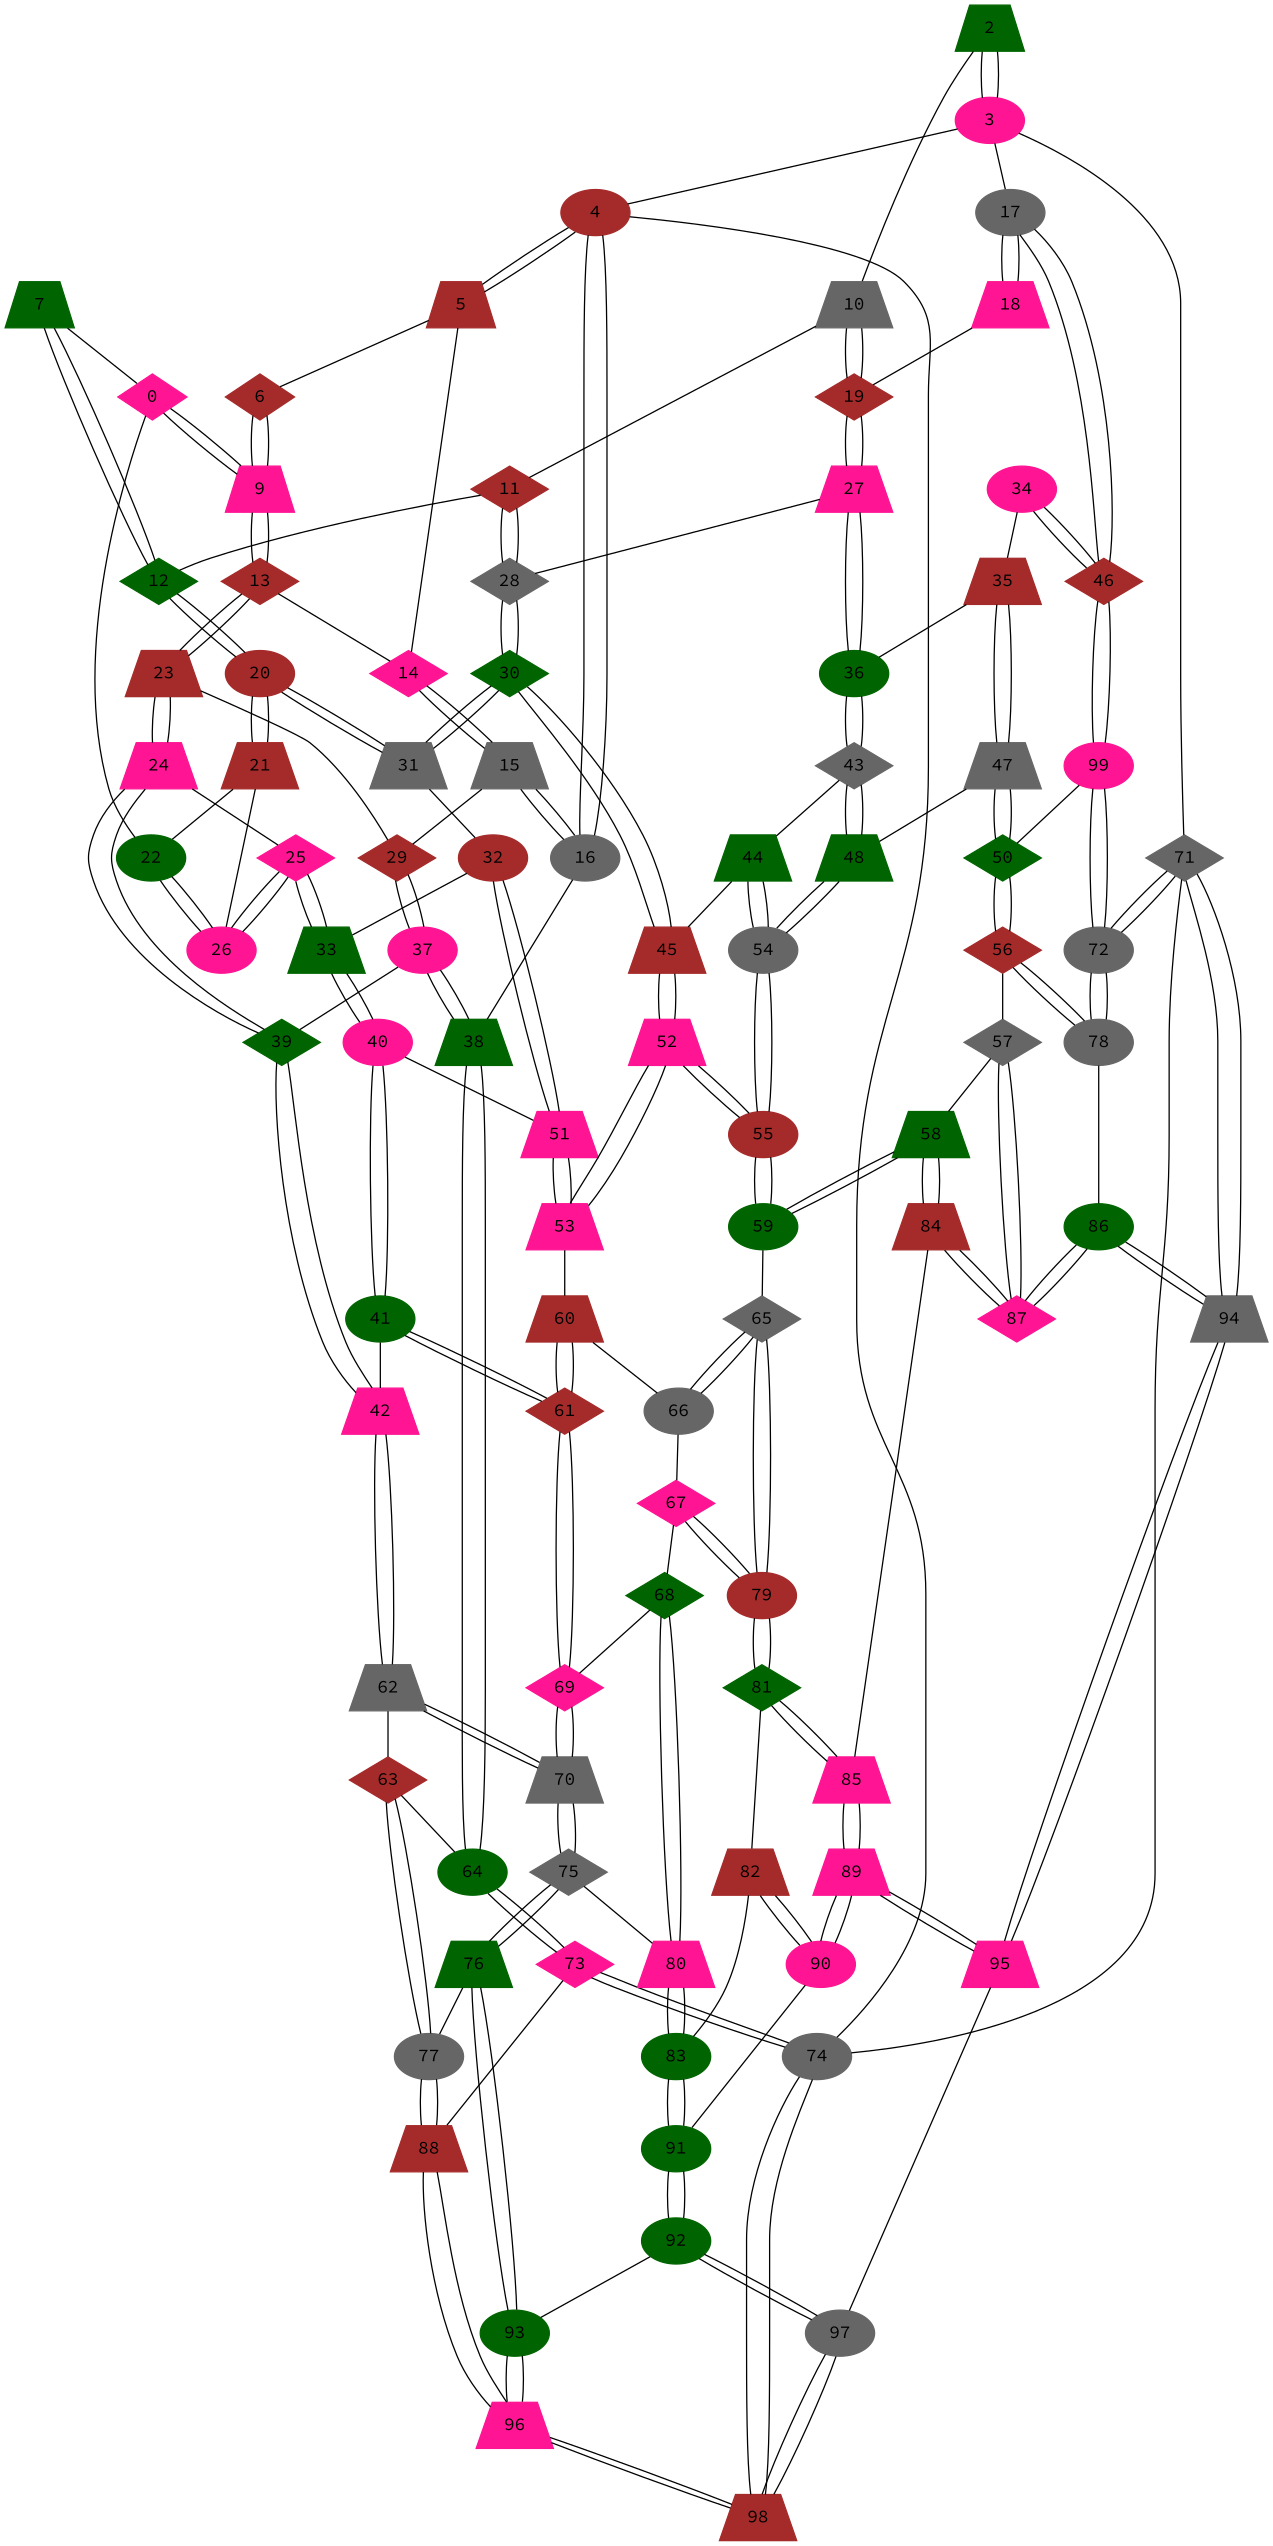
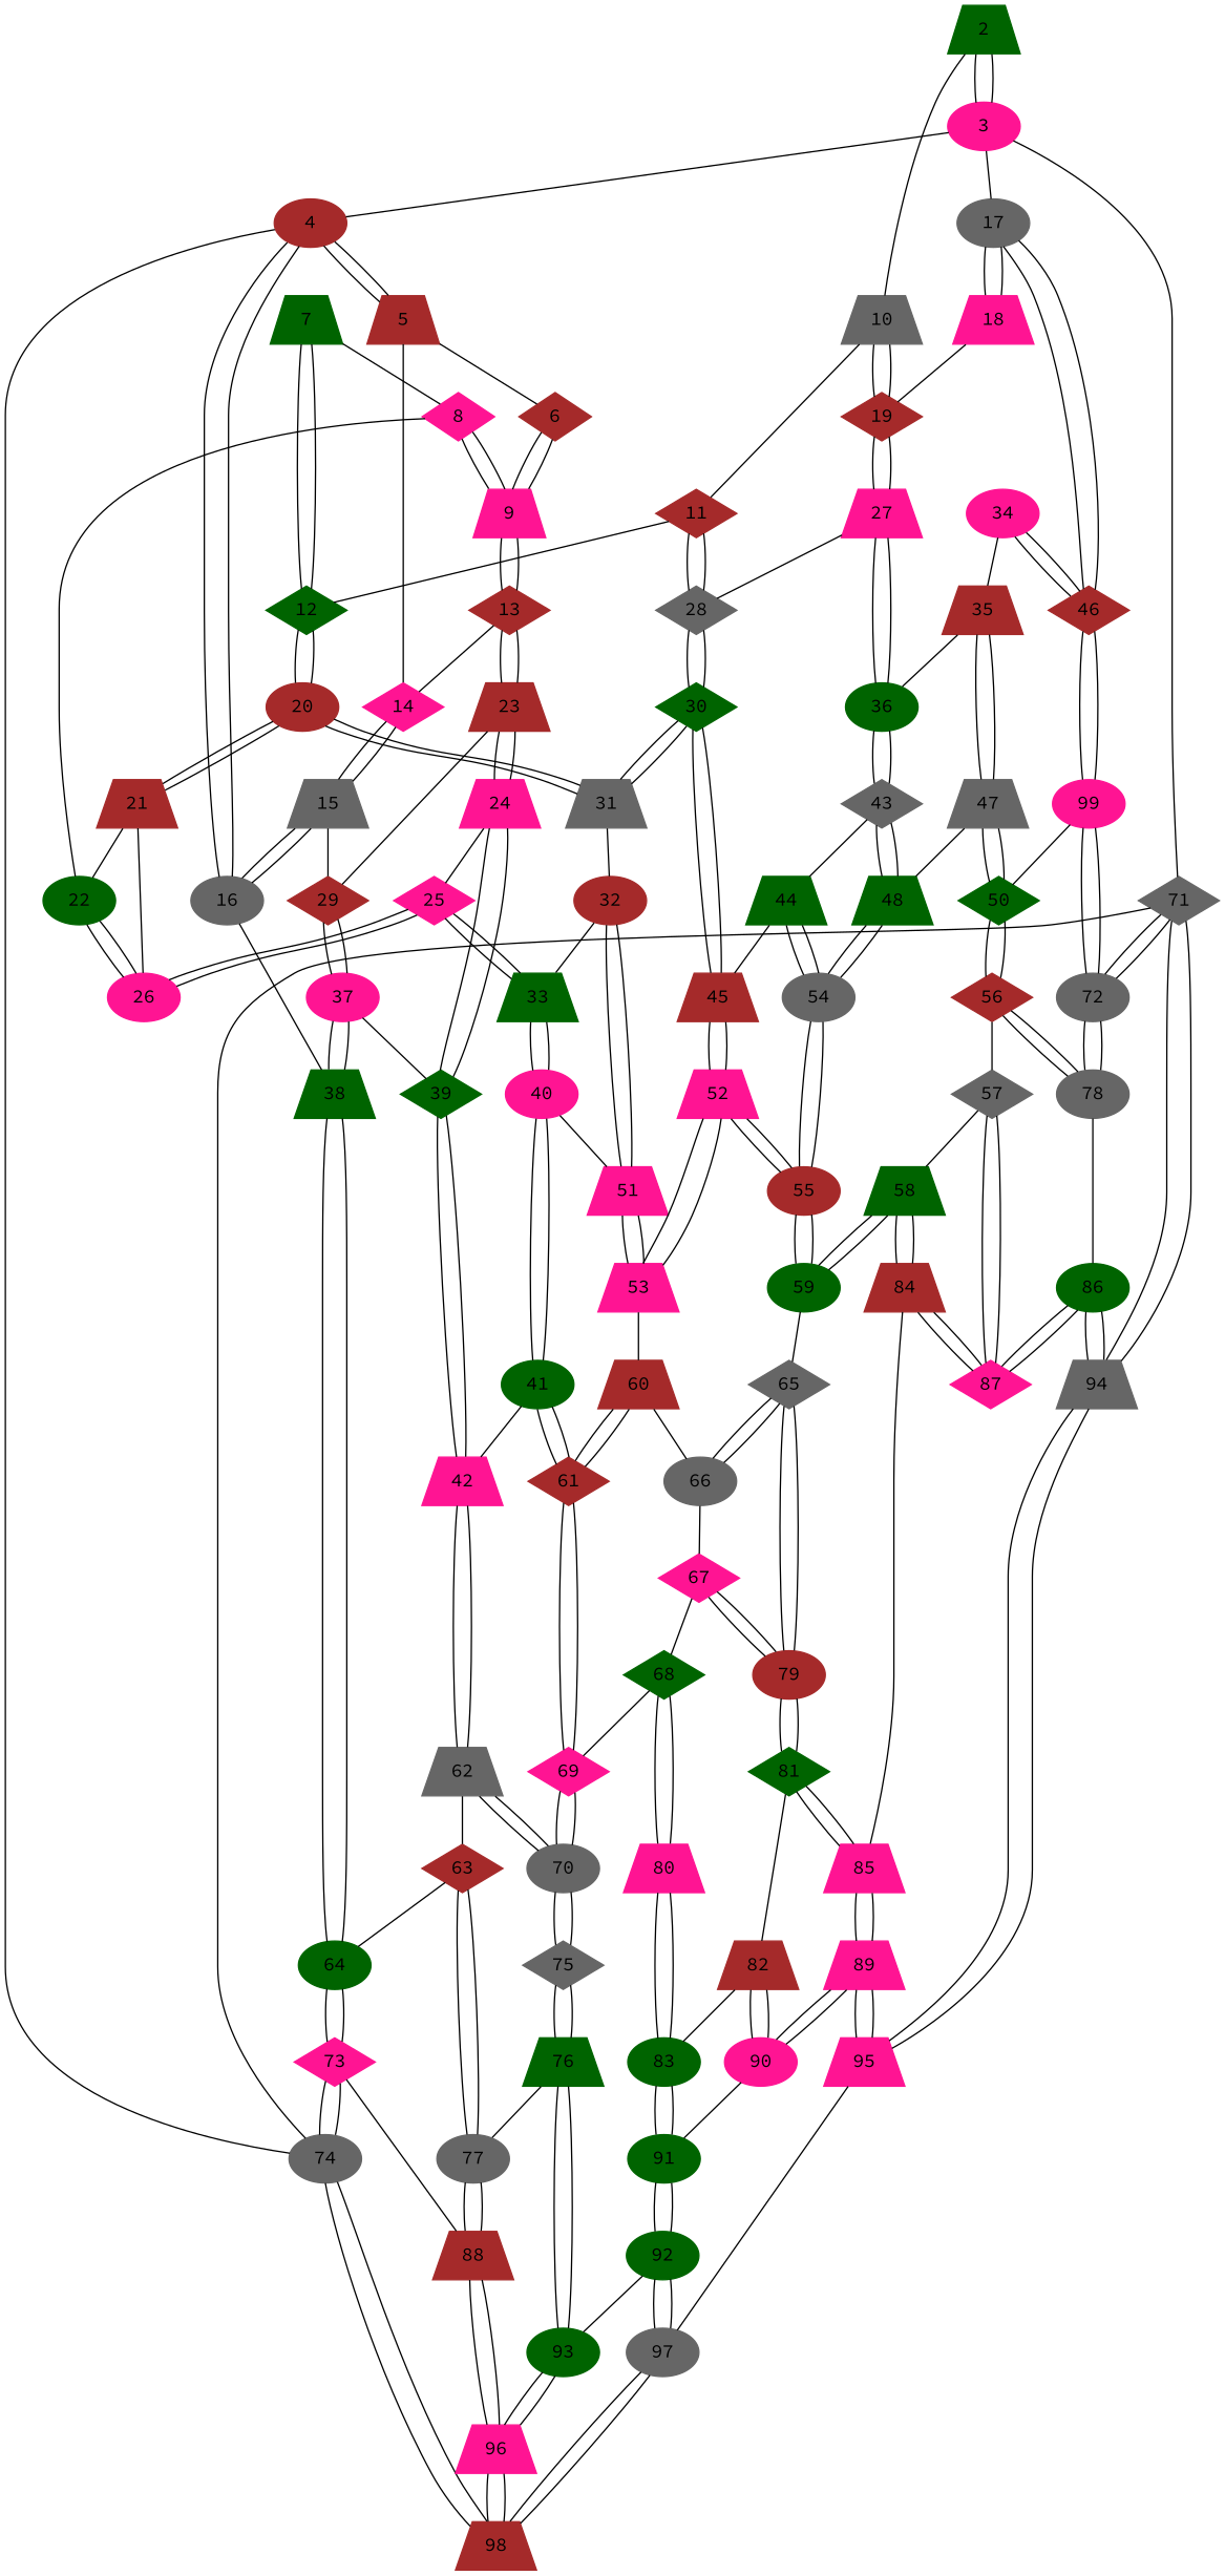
  graph {
    fontname="Source Code Pro"
    node [color=deeppink fontname="Source Code Pro" shape=trapezium style=filled]
    edge [fontname="Source Code Pro"]
    2 [color=darkgreen]
    3 [shape=ellipse]
    10 [color=gray40]
    7 [color=darkgreen]
-   8 [shape=diamond label=0]
+   8 [shape=diamond]
    12 [color=darkgreen shape=diamond]
    4 [color=brown shape=ellipse]
    17 [color=gray40 shape=ellipse]
    71 [color=gray40 shape=diamond]
    11 [color=brown shape=diamond]
    19 [color=brown shape=diamond]
    5 [color=brown]
    16 [color=gray40 shape=ellipse]
    74 [color=gray40 shape=ellipse]
    18
    46 [color=brown shape=diamond]
    72 [color=gray40 shape=ellipse]
    94 [color=gray40]
    6 [color=brown shape=diamond]
    14 [shape=diamond]
    38 [color=darkgreen]
    98 [color=brown]
    9
    15 [color=gray40]
    13 [color=brown shape=diamond]
    22 [color=darkgreen shape=ellipse]
    20 [color=brown shape=ellipse]
    26 [shape=ellipse]
    23 [color=brown]
    28 [color=gray40 shape=diamond]
    27
    30 [color=darkgreen shape=diamond]
    21 [color=brown]
    31 [color=gray40]
    29 [color=brown shape=diamond]
    24
    37 [shape=ellipse]
    64 [color=darkgreen shape=ellipse]
    n39 [label=99 shape=ellipse]
    34 [shape=ellipse]
    35 [color=brown]
    36 [color=darkgreen shape=ellipse]
    32 [color=brown shape=ellipse]
    25 [shape=diamond]
    39 [color=darkgreen shape=diamond]
    33 [color=darkgreen]
    42
    40 [shape=ellipse]
    43 [color=gray40 shape=diamond]
    45 [color=brown]
    52
    51
    53
    41 [color=darkgreen shape=ellipse]
    47 [color=gray40]
    48 [color=darkgreen]
    50 [color=darkgreen shape=diamond]
    44 [color=darkgreen]
    73 [shape=diamond]
    62 [color=gray40]
    61 [color=brown shape=diamond]
    69 [shape=diamond]
    63 [color=brown shape=diamond]
-   70 [color=gray40]
+   70 [color=gray40 shape=ellipse]
    54 [color=gray40 shape=ellipse]
    55 [color=brown shape=ellipse]
    56 [color=brown shape=diamond]
    78 [color=gray40 shape=ellipse]
    57 [color=gray40 shape=diamond]
    60 [color=brown]
    59 [color=darkgreen shape=ellipse]
    66 [color=gray40 shape=ellipse]
    65 [color=gray40 shape=diamond]
    58 [color=darkgreen]
    87 [shape=diamond]
    86 [color=darkgreen shape=ellipse]
    84 [color=brown]
    85
    79 [color=brown shape=ellipse]
    67 [shape=diamond]
    77 [color=gray40 shape=ellipse]
    75 [color=gray40 shape=diamond]
    88 [color=brown]
    81 [color=darkgreen shape=diamond]
    68 [color=darkgreen shape=diamond]
    80
    83 [color=darkgreen shape=ellipse]
    76 [color=darkgreen]
    95
    96
    93 [color=darkgreen shape=ellipse]
    82 [color=brown]
    91 [color=darkgreen shape=ellipse]
    90 [shape=ellipse]
    89
    92 [color=darkgreen shape=ellipse]
    97 [color=gray40 shape=ellipse]
    2 -- 3
    2 -- 3
    2 -- 10
    3 -- 4
    3 -- 17
    3 -- 71
    10 -- 11
    10 -- 19
    10 -- 19
    7 -- 8
    7 -- 12
    7 -- 12
    8 -- 9
    8 -- 9
    8 -- 22
    12 -- 20
    12 -- 20
    4 -- 5
    4 -- 5
    4 -- 16
    4 -- 16
    4 -- 74
    17 -- 18
    17 -- 18
    17 -- 46
    17 -- 46
    71 -- 74
    71 -- 72
    71 -- 72
    71 -- 94
    71 -- 94
    11 -- 12
    11 -- 28
    11 -- 28
    19 -- 27
    19 -- 27
    5 -- 6
    5 -- 14
    16 -- 38
    74 -- 98
    74 -- 98
    18 -- 19
    46 -- n39
    46 -- n39
    72 -- 78
    72 -- 78
    94 -- 95
    94 -- 95
    6 -- 9
    6 -- 9
    14 -- 15
    14 -- 15
    38 -- 64
    38 -- 64
    9 -- 13
    9 -- 13
    15 -- 16
    15 -- 16
    15 -- 29
    13 -- 14
    13 -- 23
    13 -- 23
    22 -- 26
    22 -- 26
    20 -- 21
    20 -- 21
    20 -- 31
    20 -- 31
    23 -- 29
    23 -- 24
    23 -- 24
    28 -- 30
    28 -- 30
    27 -- 28
    27 -- 36
    27 -- 36
    30 -- 31
    30 -- 31
    30 -- 45
    30 -- 45
    21 -- 22
    21 -- 26
    31 -- 32
    29 -- 37
    29 -- 37
    24 -- 25
    24 -- 39
    24 -- 39
    37 -- 38
    37 -- 38
    37 -- 39
    64 -- 73
    64 -- 73
    n39 -- 72
    n39 -- 72
    n39 -- 50
    34 -- 46
    34 -- 46
    34 -- 35
    35 -- 36
    35 -- 47
    35 -- 47
    36 -- 43
    36 -- 43
    32 -- 33
    32 -- 51
    32 -- 51
    25 -- 26
    25 -- 26
    25 -- 33
    25 -- 33
    39 -- 42
    39 -- 42
    33 -- 40
    33 -- 40
    42 -- 62
    42 -- 62
    40 -- 51
    40 -- 41
    40 -- 41
    43 -- 48
    43 -- 48
    43 -- 44
    45 -- 52
    45 -- 52
    52 -- 53
    52 -- 53
    52 -- 55
    52 -- 55
    51 -- 53
    51 -- 53
    53 -- 60
    41 -- 42
    41 -- 61
    41 -- 61
    47 -- 48
    47 -- 50
    47 -- 50
    48 -- 54
    48 -- 54
    50 -- 56
    50 -- 56
    44 -- 45
    44 -- 54
    44 -- 54
    73 -- 74
    73 -- 74
    73 -- 88
    62 -- 63
    62 -- 70
    62 -- 70
    61 -- 69
    61 -- 69
    69 -- 70
    69 -- 70
    63 -- 64
    63 -- 77
    63 -- 77
    70 -- 75
    70 -- 75
    54 -- 55
    54 -- 55
    55 -- 59
    55 -- 59
    56 -- 78
    56 -- 78
    56 -- 57
    78 -- 86
    57 -- 58
    57 -- 87
    57 -- 87
    60 -- 61
    60 -- 61
    60 -- 66
    59 -- 65
    66 -- 67
    65 -- 66
    65 -- 66
    65 -- 79
    65 -- 79
    58 -- 59
    58 -- 59
    58 -- 84
    58 -- 84
    86 -- 94
    86 -- 94
    86 -- 87
    86 -- 87
    84 -- 87
    84 -- 87
    84 -- 85
    85 -- 89
    85 -- 89
    79 -- 81
    79 -- 81
    67 -- 79
    67 -- 79
    67 -- 68
    77 -- 88
    77 -- 88
-   75 -- 80
    75 -- 76
    75 -- 76
    88 -- 96
    88 -- 96
    81 -- 85
    81 -- 85
    81 -- 82
    68 -- 69
    68 -- 80
    68 -- 80
    80 -- 83
    80 -- 83
    83 -- 91
    83 -- 91
    76 -- 77
    76 -- 93
    76 -- 93
    95 -- 97
    96 -- 98
    96 -- 98
    93 -- 96
    93 -- 96
    82 -- 83
    82 -- 90
    82 -- 90
    91 -- 92
    91 -- 92
    90 -- 91
    89 -- 95
    89 -- 95
    89 -- 90
    89 -- 90
    92 -- 93
    92 -- 97
    92 -- 97
    97 -- 98
    97 -- 98
  }
